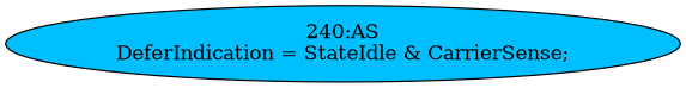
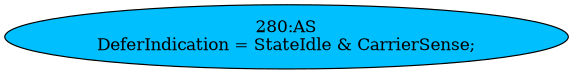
  strict digraph {
-   n1 [ast="<pyverilog.vparser.ast.Assign object at 0x7ff826da2cd0>" def_var="['DeferIndication']" fillcolor=deepskyblue label="240:AS\nDeferIndication = StateIdle & CarrierSense;" statements="[]" style=filled typ=Assign use_var="['StateIdle', 'CarrierSense']"]
+   n1 [ast="<pyverilog.vparser.ast.Assign object at 0x7ff826da2cd0>" def_var="['DeferIndication']" fillcolor=deepskyblue label="280:AS\nDeferIndication = StateIdle & CarrierSense;" statements="[]" style=filled typ=Assign use_var="['StateIdle', 'CarrierSense']"]
  }
